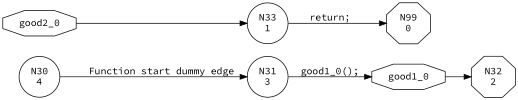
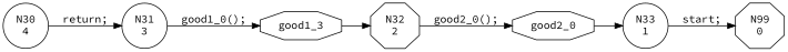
  digraph {
    fontname="Source Code Pro"
    rankdir=LR
    node [fontname="Source Code Pro" shape=octagon]
    edge [fontname="Source Code Pro"]
    n1 [label="N31\n3" shape=circle]
-   n2 [label=good1_0]
+   n2 [label=good1_3]
    n3 [label="N32\n2"]
    n4 [label=good2_0]
    n5 [label="N33\n1" shape=circle]
    n6 [label="N99\n0"]
    n7 [label="N30\n4" shape=circle]
    n1 -> n2 [label="good1_0();"]
    n2 -> n3
+   n3 -> n4 [label="good2_0();"]
    n4 -> n5
-   n5 -> n6 [label="return;"]
-   n7 -> n1 [label="Function start dummy edge"]
+   n5 -> n6 [label="start;"]
+   n7 -> n1 [label="return;"]
  }
